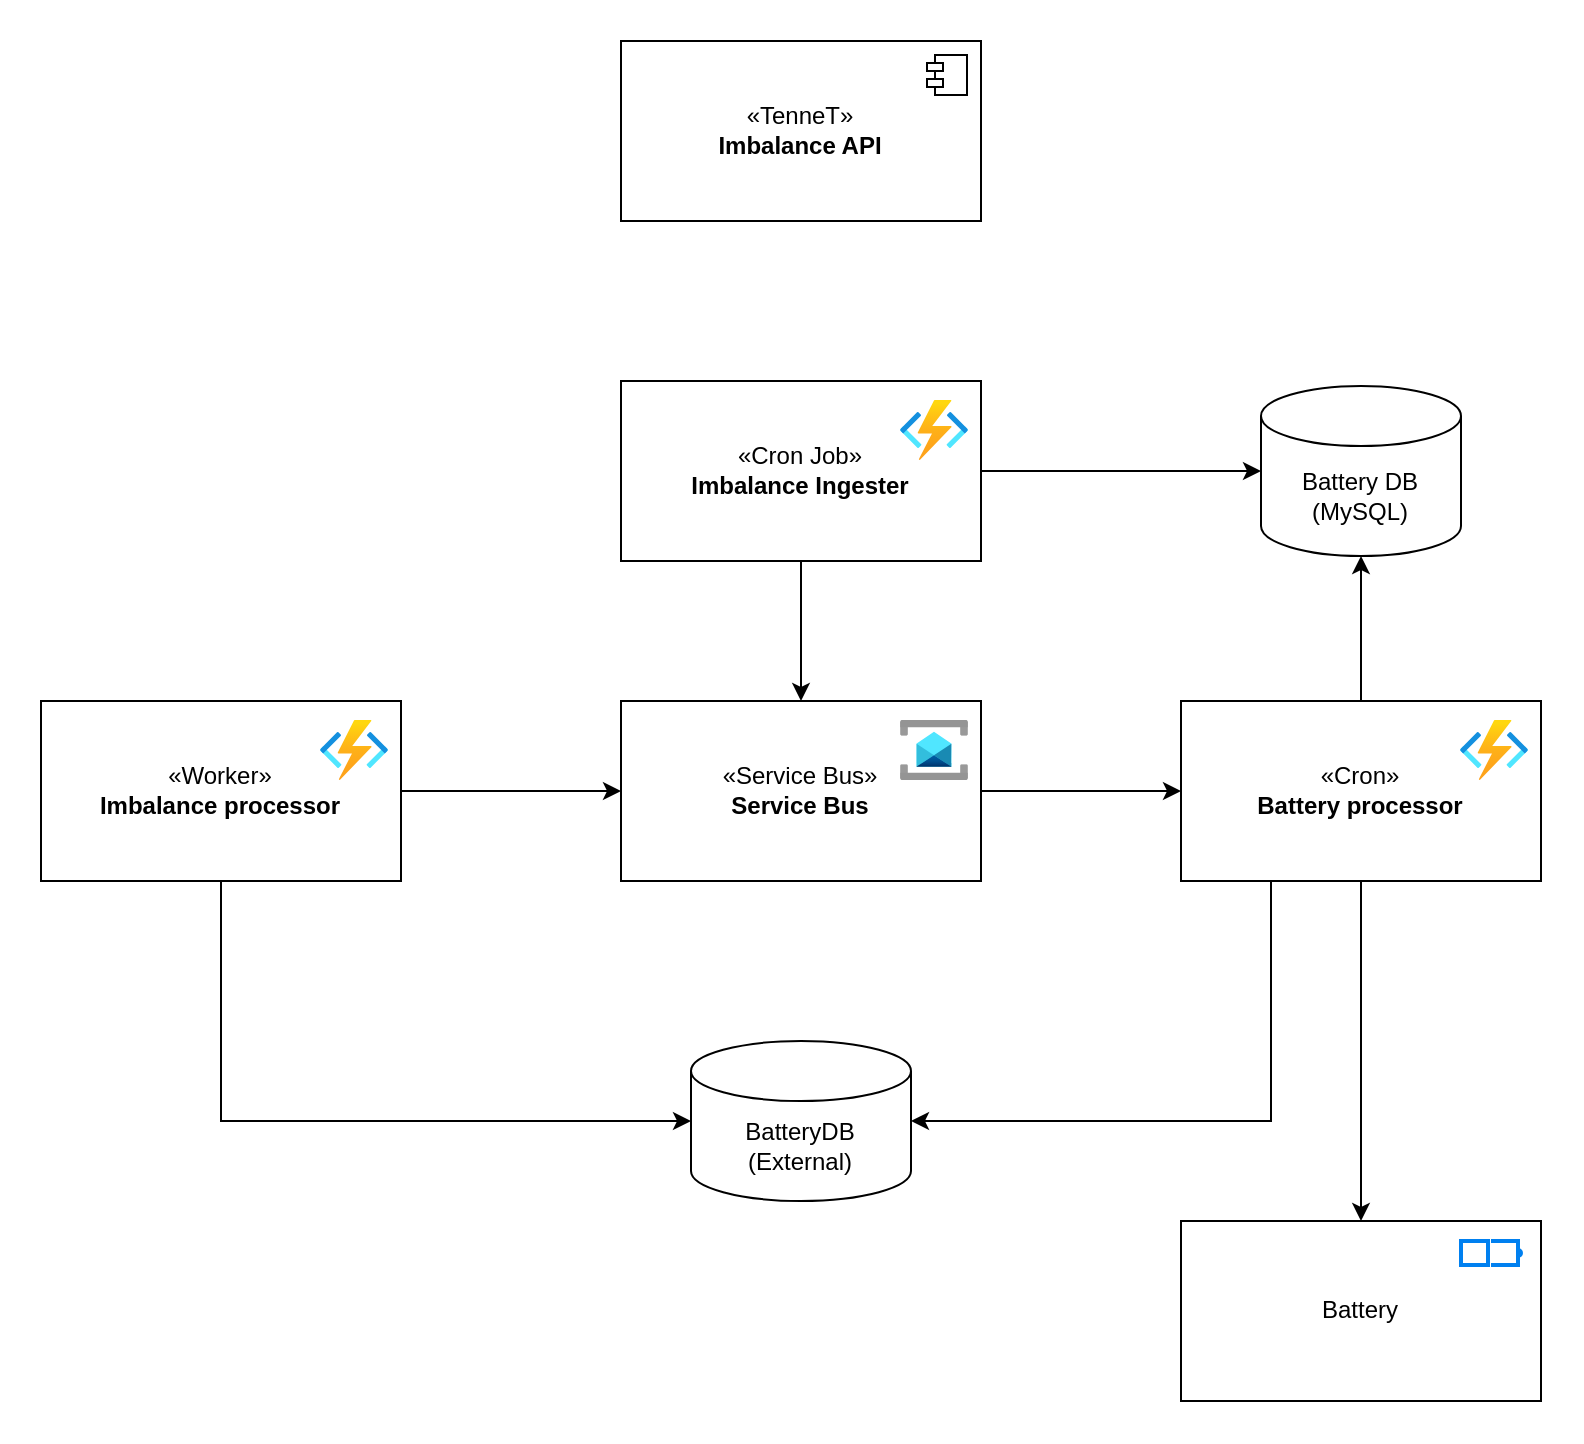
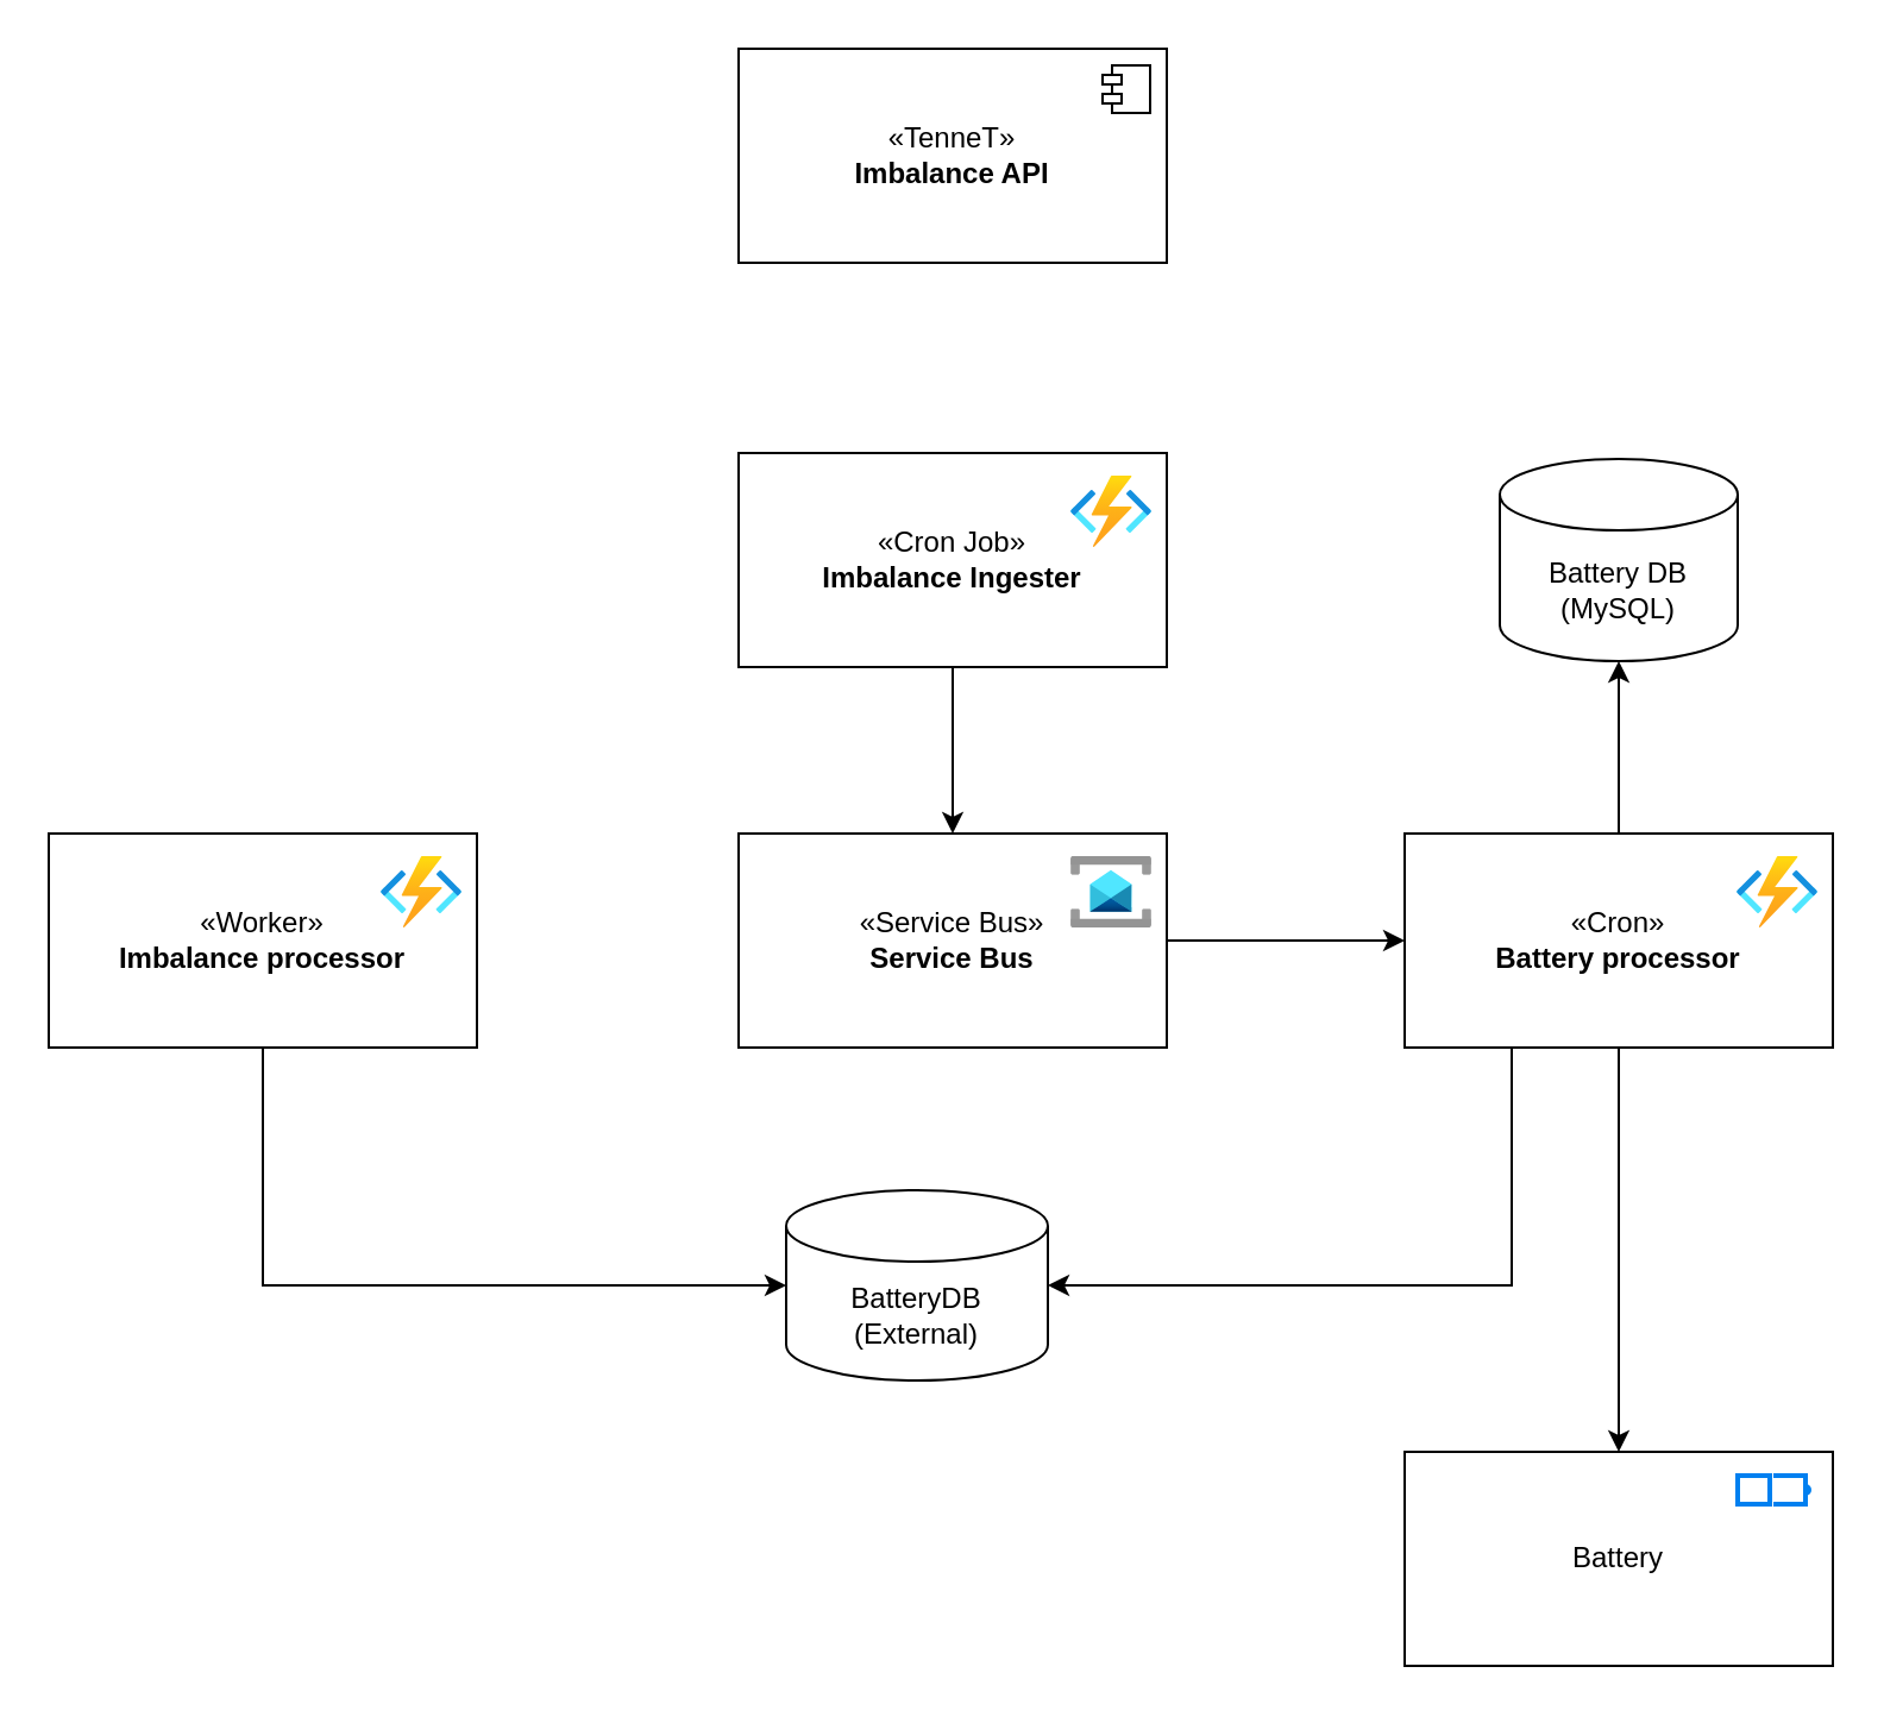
  <mxCell id="0" />
  <mxCell id="1" parent="0" />
  <mxCell id="2" value="«TenneT»&lt;br&gt;&lt;b&gt;Imbalance API&lt;/b&gt;" style="html=1;dropTarget=0;whiteSpace=wrap;" parent="1" vertex="1"><mxGeometry x="310" y="20" width="180" height="90" as="geometry" /></mxCell>
  <mxCell id="3" value="" style="shape=module;jettyWidth=8;jettyHeight=4;" parent="2" vertex="1"><mxGeometry x="1" width="20" height="20" relative="1" as="geometry"><mxPoint x="-27" y="7" as="offset" /></mxGeometry></mxCell>
  <mxCell id="4" value="" style="group" parent="1" vertex="1" connectable="0"><mxGeometry x="310" y="190" width="180" height="90" as="geometry" /></mxCell>
  <mxCell id="5" value="«Cron Job»&lt;br&gt;&lt;b&gt;Imbalance Ingester&lt;/b&gt;" style="html=1;dropTarget=0;whiteSpace=wrap;" parent="4" vertex="1"><mxGeometry width="180" height="90" as="geometry" /></mxCell>
  <mxCell id="6" value="" style="image;aspect=fixed;html=1;points=[];align=center;fontSize=12;image=img/lib/azure2/compute/Function_Apps.svg;" parent="4" vertex="1"><mxGeometry x="140" y="10" width="34" height="30" as="geometry" /></mxCell>
  <mxCell id="7" value="Battery DB&lt;div&gt;(MySQL)&lt;/div&gt;" style="shape=cylinder3;whiteSpace=wrap;html=1;boundedLbl=1;backgroundOutline=1;size=15;" parent="1" vertex="1"><mxGeometry x="630" y="192.5" width="100" height="85" as="geometry" /></mxCell>
- <mxCell id="8" style="edgeStyle=orthogonalEdgeStyle;rounded=0;orthogonalLoop=1;jettySize=auto;html=1;exitX=1;exitY=0.5;exitDx=0;exitDy=0;entryX=0;entryY=0.5;entryDx=0;entryDy=0;entryPerimeter=0;" parent="1" source="5" target="7" edge="1"><mxGeometry relative="1" as="geometry" /></mxCell>
  <mxCell id="9" value="" style="group" parent="1" vertex="1" connectable="0"><mxGeometry x="20" y="350" width="180" height="90" as="geometry" /></mxCell>
  <mxCell id="10" value="«Worker»&lt;br&gt;&lt;b&gt;Imbalance processor&lt;/b&gt;" style="html=1;dropTarget=0;whiteSpace=wrap;" parent="9" vertex="1"><mxGeometry width="180" height="90" as="geometry" /></mxCell>
  <mxCell id="11" value="" style="image;aspect=fixed;html=1;points=[];align=center;fontSize=12;image=img/lib/azure2/compute/Function_Apps.svg;" parent="9" vertex="1"><mxGeometry x="140" y="10" width="34" height="30" as="geometry" /></mxCell>
  <mxCell id="12" style="edgeStyle=orthogonalEdgeStyle;rounded=0;orthogonalLoop=1;jettySize=auto;html=1;exitX=1;exitY=0.5;exitDx=0;exitDy=0;entryX=0;entryY=0.5;entryDx=0;entryDy=0;" edge="1" parent="1" source="13" target="18"><mxGeometry relative="1" as="geometry" /></mxCell>
  <mxCell id="13" value="«Service Bus»&lt;br&gt;&lt;b&gt;Service Bus&lt;/b&gt;" style="html=1;dropTarget=0;whiteSpace=wrap;" parent="1" vertex="1"><mxGeometry x="310" y="350" width="180" height="90" as="geometry" /></mxCell>
  <mxCell id="14" style="edgeStyle=orthogonalEdgeStyle;rounded=0;orthogonalLoop=1;jettySize=auto;html=1;exitX=0.5;exitY=1;exitDx=0;exitDy=0;entryX=0.5;entryY=0;entryDx=0;entryDy=0;" parent="1" source="5" target="13" edge="1"><mxGeometry relative="1" as="geometry" /></mxCell>
  <mxCell id="15" value="" style="image;aspect=fixed;html=1;points=[];align=center;fontSize=12;image=img/lib/azure2/integration/Service_Bus.svg;" parent="1" vertex="1"><mxGeometry x="450" y="360" width="34" height="30" as="geometry" /></mxCell>
- <mxCell id="16" value="BatteryDB&lt;div&gt;(External)&lt;/div&gt;" style="shape=cylinder3;whiteSpace=wrap;html=1;boundedLbl=1;backgroundOutline=1;size=15;" parent="1" vertex="1"><mxGeometry x="345" y="520" width="110" height="80" as="geometry" /></mxCell>
+ <mxCell id="16" value="BatteryDB&lt;div&gt;(External)&lt;/div&gt;" style="shape=cylinder3;whiteSpace=wrap;html=1;boundedLbl=1;backgroundOutline=1;size=15;" parent="1" vertex="1"><mxGeometry x="330" y="500" width="110" height="80" as="geometry" /></mxCell>
  <mxCell id="17" value="" style="group" parent="1" vertex="1" connectable="0"><mxGeometry x="590" y="350" width="180" height="90" as="geometry" /></mxCell>
  <mxCell id="18" value="«Cron»&lt;br&gt;&lt;b&gt;Battery processor&lt;/b&gt;" style="html=1;dropTarget=0;whiteSpace=wrap;" parent="17" vertex="1"><mxGeometry width="180" height="90" as="geometry" /></mxCell>
  <mxCell id="19" value="" style="image;aspect=fixed;html=1;points=[];align=center;fontSize=12;image=img/lib/azure2/compute/Function_Apps.svg;" parent="17" vertex="1"><mxGeometry x="140" y="10" width="34" height="30" as="geometry" /></mxCell>
  <mxCell id="20" value="" style="group" parent="1" vertex="1" connectable="0"><mxGeometry x="590" y="610" width="180" height="90" as="geometry" /></mxCell>
  <mxCell id="21" value="Battery" style="html=1;dropTarget=0;whiteSpace=wrap;" parent="20" vertex="1"><mxGeometry width="180" height="90" as="geometry" /></mxCell>
  <mxCell id="22" value="" style="html=1;verticalLabelPosition=bottom;align=center;labelBackgroundColor=#ffffff;verticalAlign=top;strokeWidth=2;strokeColor=#0080F0;shadow=0;dashed=0;shape=mxgraph.ios7.icons.battery;" parent="20" vertex="1"><mxGeometry x="140" y="10" width="30" height="12" as="geometry" /></mxCell>
  <mxCell id="23" style="edgeStyle=orthogonalEdgeStyle;rounded=0;orthogonalLoop=1;jettySize=auto;html=1;exitX=0.5;exitY=1;exitDx=0;exitDy=0;entryX=0.5;entryY=0;entryDx=0;entryDy=0;" parent="1" source="18" target="21" edge="1"><mxGeometry relative="1" as="geometry" /></mxCell>
  <mxCell id="24" style="edgeStyle=orthogonalEdgeStyle;rounded=0;orthogonalLoop=1;jettySize=auto;html=1;exitX=0.25;exitY=1;exitDx=0;exitDy=0;entryX=1;entryY=0.5;entryDx=0;entryDy=0;entryPerimeter=0;" edge="1" parent="1" source="18" target="16"><mxGeometry relative="1" as="geometry" /></mxCell>
  <mxCell id="25" style="edgeStyle=orthogonalEdgeStyle;rounded=0;orthogonalLoop=1;jettySize=auto;html=1;exitX=0.5;exitY=0;exitDx=0;exitDy=0;entryX=0.5;entryY=1;entryDx=0;entryDy=0;entryPerimeter=0;" edge="1" parent="1" source="18" target="7"><mxGeometry relative="1" as="geometry" /></mxCell>
- <mxCell id="26" style="edgeStyle=orthogonalEdgeStyle;rounded=0;orthogonalLoop=1;jettySize=auto;html=1;exitX=1;exitY=0.5;exitDx=0;exitDy=0;entryX=0;entryY=0.5;entryDx=0;entryDy=0;" edge="1" parent="1" source="10" target="13"><mxGeometry relative="1" as="geometry" /></mxCell>
  <mxCell id="27" style="edgeStyle=orthogonalEdgeStyle;rounded=0;orthogonalLoop=1;jettySize=auto;html=1;exitX=0.5;exitY=1;exitDx=0;exitDy=0;entryX=0;entryY=0.5;entryDx=0;entryDy=0;entryPerimeter=0;" edge="1" parent="1" source="10" target="16"><mxGeometry relative="1" as="geometry" /></mxCell>
